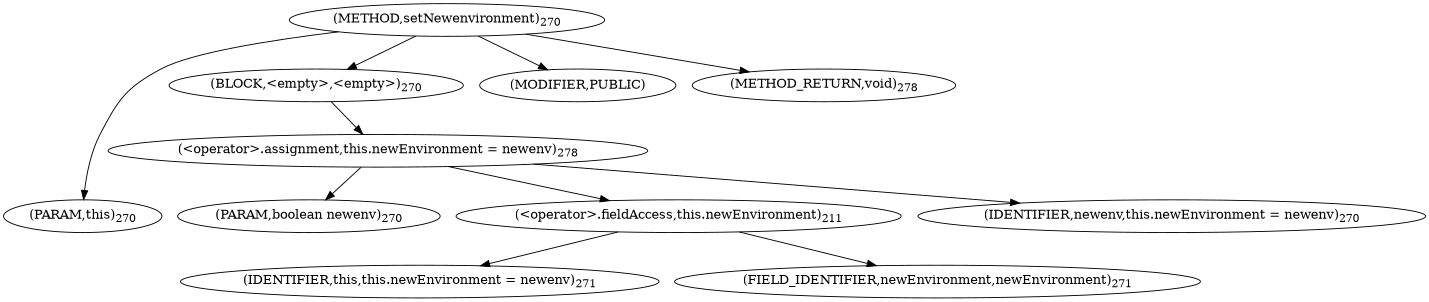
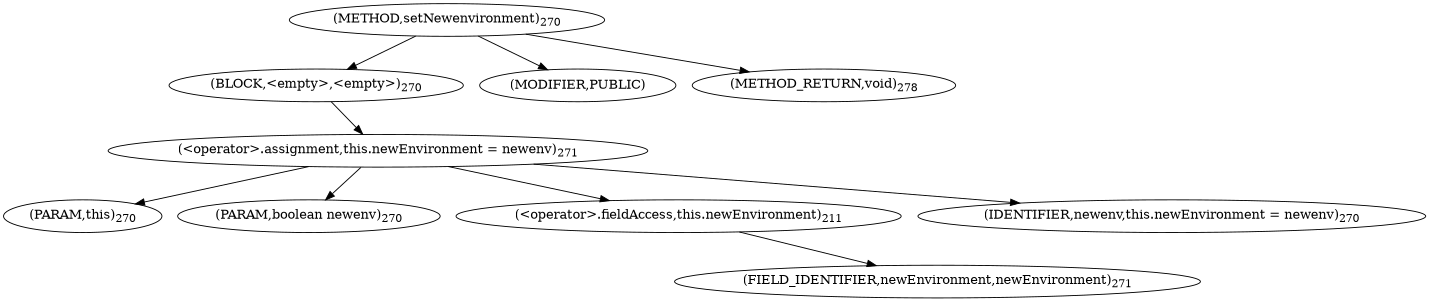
  digraph {
    n1 [label=<(METHOD,setNewenvironment)<SUB>270</SUB>>]
    n2 [label=<(PARAM,this)<SUB>270</SUB>>]
    n3 [label=<(BLOCK,&lt;empty&gt;,&lt;empty&gt;)<SUB>270</SUB>>]
    n4 [label=<(MODIFIER,PUBLIC)>]
    n5 [label=<(METHOD_RETURN,void)<SUB>278</SUB>>]
    n6 [label=<(PARAM,boolean newenv)<SUB>270</SUB>>]
-   n7 [label=<(&lt;operator&gt;.assignment,this.newEnvironment = newenv)<SUB>278</SUB>>]
+   n7 [label=<(&lt;operator&gt;.assignment,this.newEnvironment = newenv)<SUB>271</SUB>>]
    n8 [label=<(&lt;operator&gt;.fieldAccess,this.newEnvironment)<SUB>211</SUB>>]
    n9 [label=<(IDENTIFIER,newenv,this.newEnvironment = newenv)<SUB>270</SUB>>]
-   n10 [label=<(IDENTIFIER,this,this.newEnvironment = newenv)<SUB>271</SUB>>]
    n11 [label=<(FIELD_IDENTIFIER,newEnvironment,newEnvironment)<SUB>271</SUB>>]
-   n1 -> n2
+   n7 -> n2
    n1 -> n3
    n1 -> n4
    n1 -> n5
    n3 -> n7
    n7 -> n6
    n7 -> n8
    n7 -> n9
-   n8 -> n10
    n8 -> n11
  }
